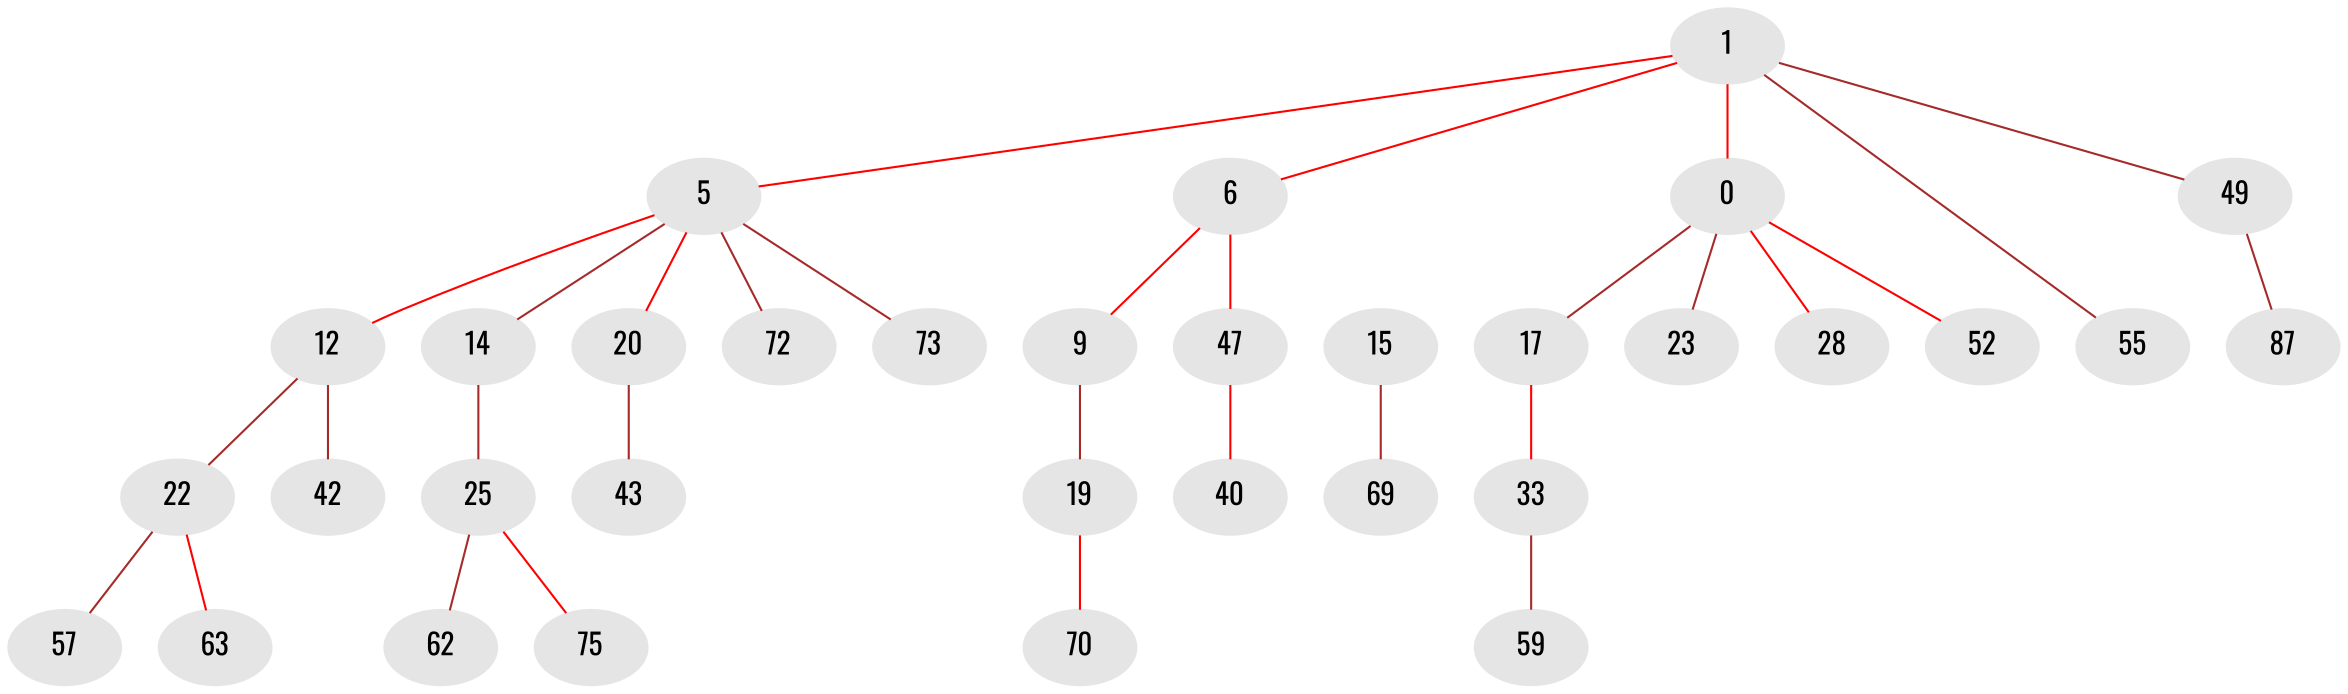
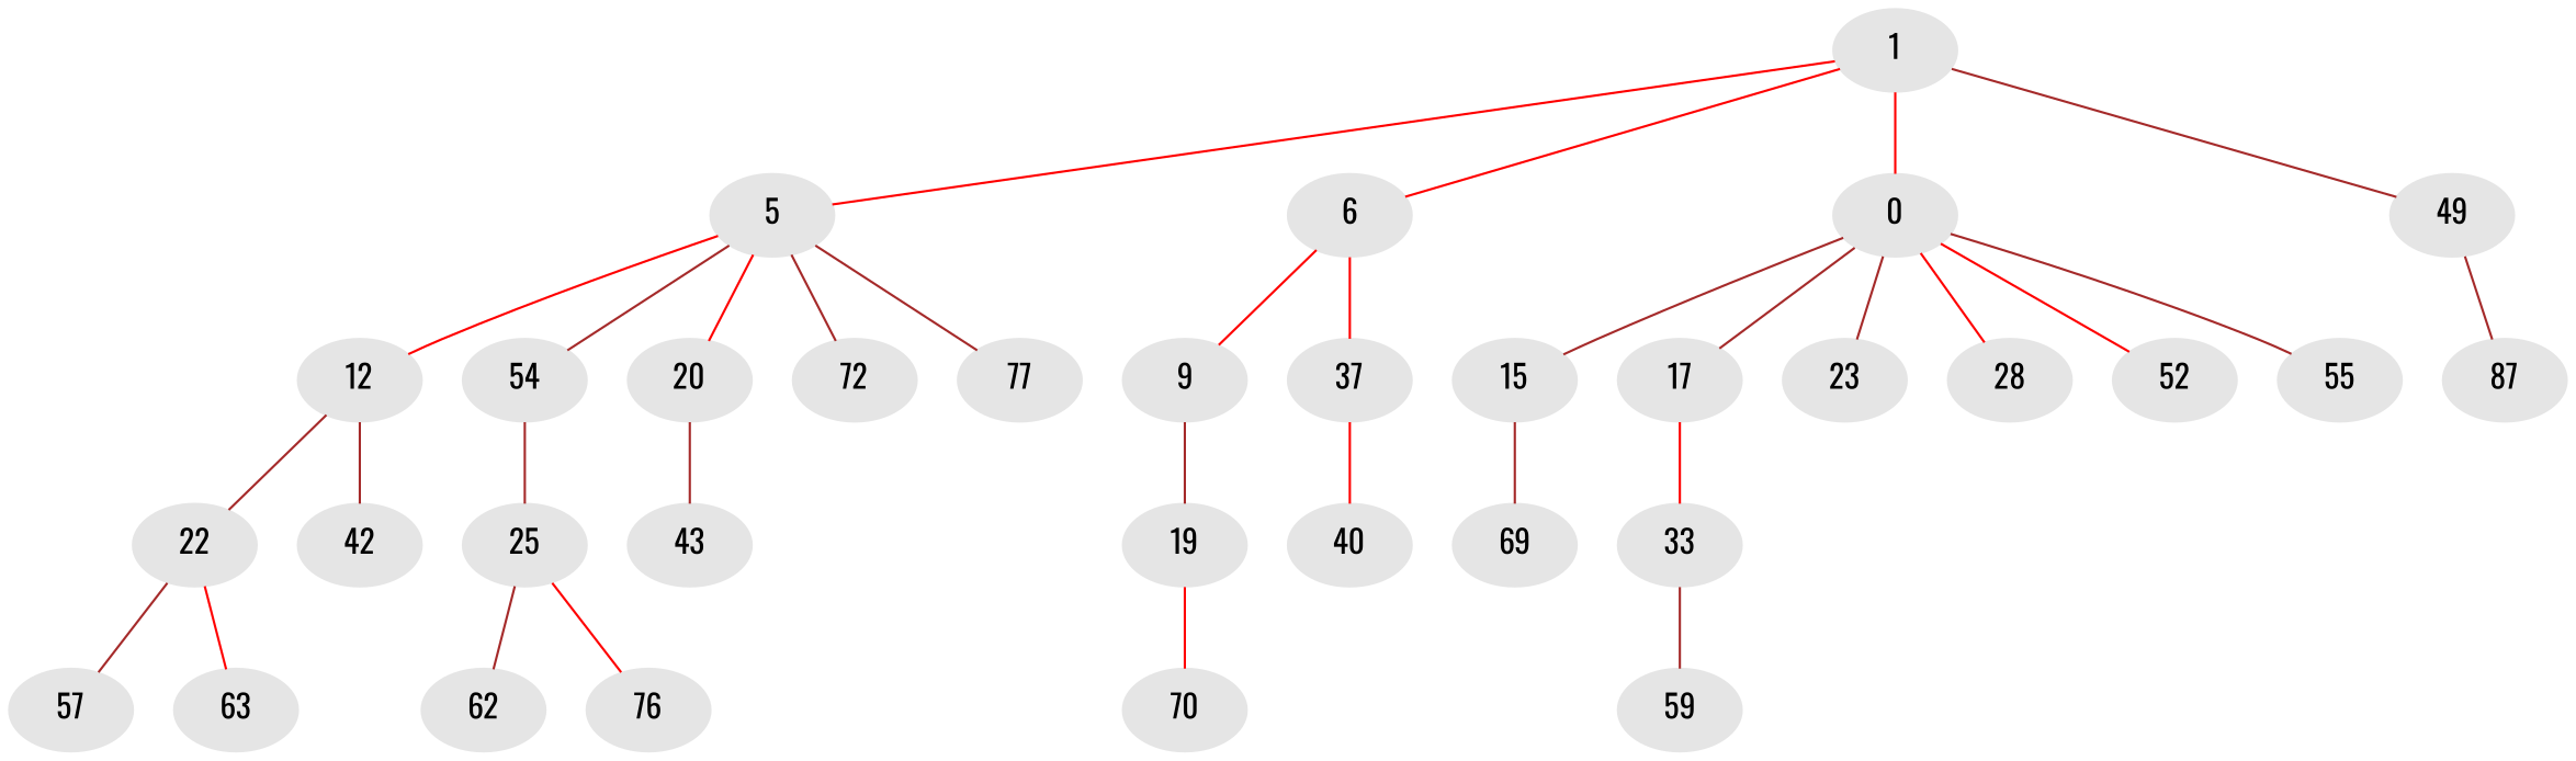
  graph {
    fontname=Oswald
    node [color=gray90 fontname=Oswald style=filled]
    edge [color=brown fontname=Oswald]
    1 [super="+2+3"]
    5 [super="+24"]
    6 [super="+21+51"]
    n4 [label=0 super="+11+10+79"]
    49 [super="+54"]
    55
    12 [super="+35"]
-   14 [super="+86+16"]
+   14 [super="+86+16" label=54]
    20 [super="+29+82"]
    72
-   77 [label=73]
+   77
    9
-   37 [label=47]
+   37
    15 [super="+50"]
    17 [super="+66"]
    23
    28 [super="+96"]
    52 [super="+58"]
    87 [super="+93"]
    22 [super="+32+81"]
    42 [super="+91+47"]
    25 [super="+38"]
    43
    19 [super="+46"]
    40 [super="+68+76"]
    69
    33
    70 [super="+90"]
    57
    63
    62 [super="+64"]
-   75
+   75 [label=76]
    59 [super="+83"]
    1 -- 5 [color=red]
    1 -- 6 [color=red]
    1 -- n4 [color=red]
    1 -- 49
-   1 -- 55
+   n4 -- 55
    5 -- 12 [color=red]
    5 -- 14
    5 -- 20 [color=red]
    5 -- 72
    5 -- 77
    6 -- 9 [color=red]
    6 -- 37 [color=red]
+   n4 -- 15
    n4 -- 17
    n4 -- 23
    n4 -- 28 [color=red]
    n4 -- 52 [color=red]
    49 -- 87
    12 -- 22
    12 -- 42
    14 -- 25
    20 -- 43
    9 -- 19
    37 -- 40 [color=red]
    15 -- 69
    17 -- 33 [color=red]
    22 -- 57
    22 -- 63 [color=red]
    25 -- 62
    25 -- 75 [color=red]
    19 -- 70 [color=red]
    33 -- 59
  }
